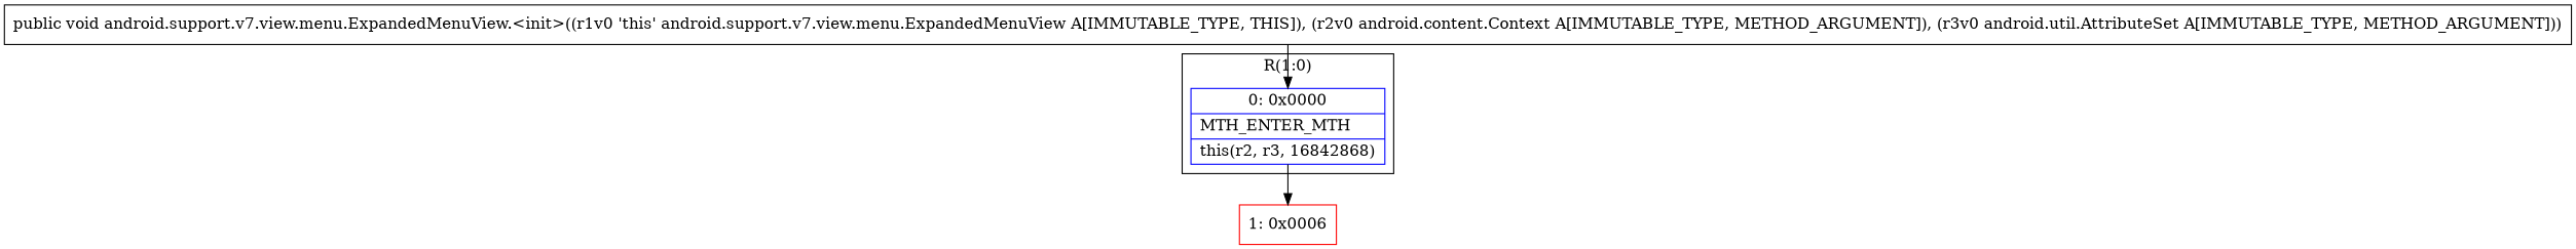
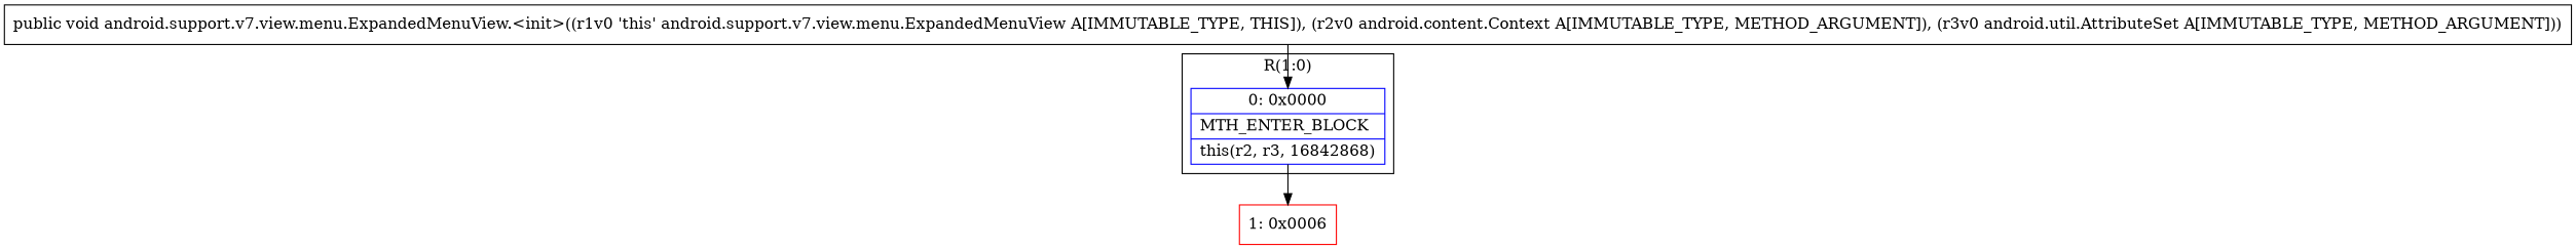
  digraph {
    node [shape=record]
-   n1 [color=blue label="{0\:\ 0x0000|MTH_ENTER_MTH\l|this(r2, r3, 16842868)\l}"]
+   n1 [color=blue label="{0\:\ 0x0000|MTH_ENTER_BLOCK\l|this(r2, r3, 16842868)\l}"]
    n2 [color=red label="{1\:\ 0x0006}"]
    n3 [label="{public void android.support.v7.view.menu.ExpandedMenuView.\<init\>((r1v0 'this' android.support.v7.view.menu.ExpandedMenuView A[IMMUTABLE_TYPE, THIS]), (r2v0 android.content.Context A[IMMUTABLE_TYPE, METHOD_ARGUMENT]), (r3v0 android.util.AttributeSet A[IMMUTABLE_TYPE, METHOD_ARGUMENT])) }"]
    subgraph cluster_1 {
      label="R(1:0)"
      n1
    }
    n1 -> n2
    n3 -> n1
  }
